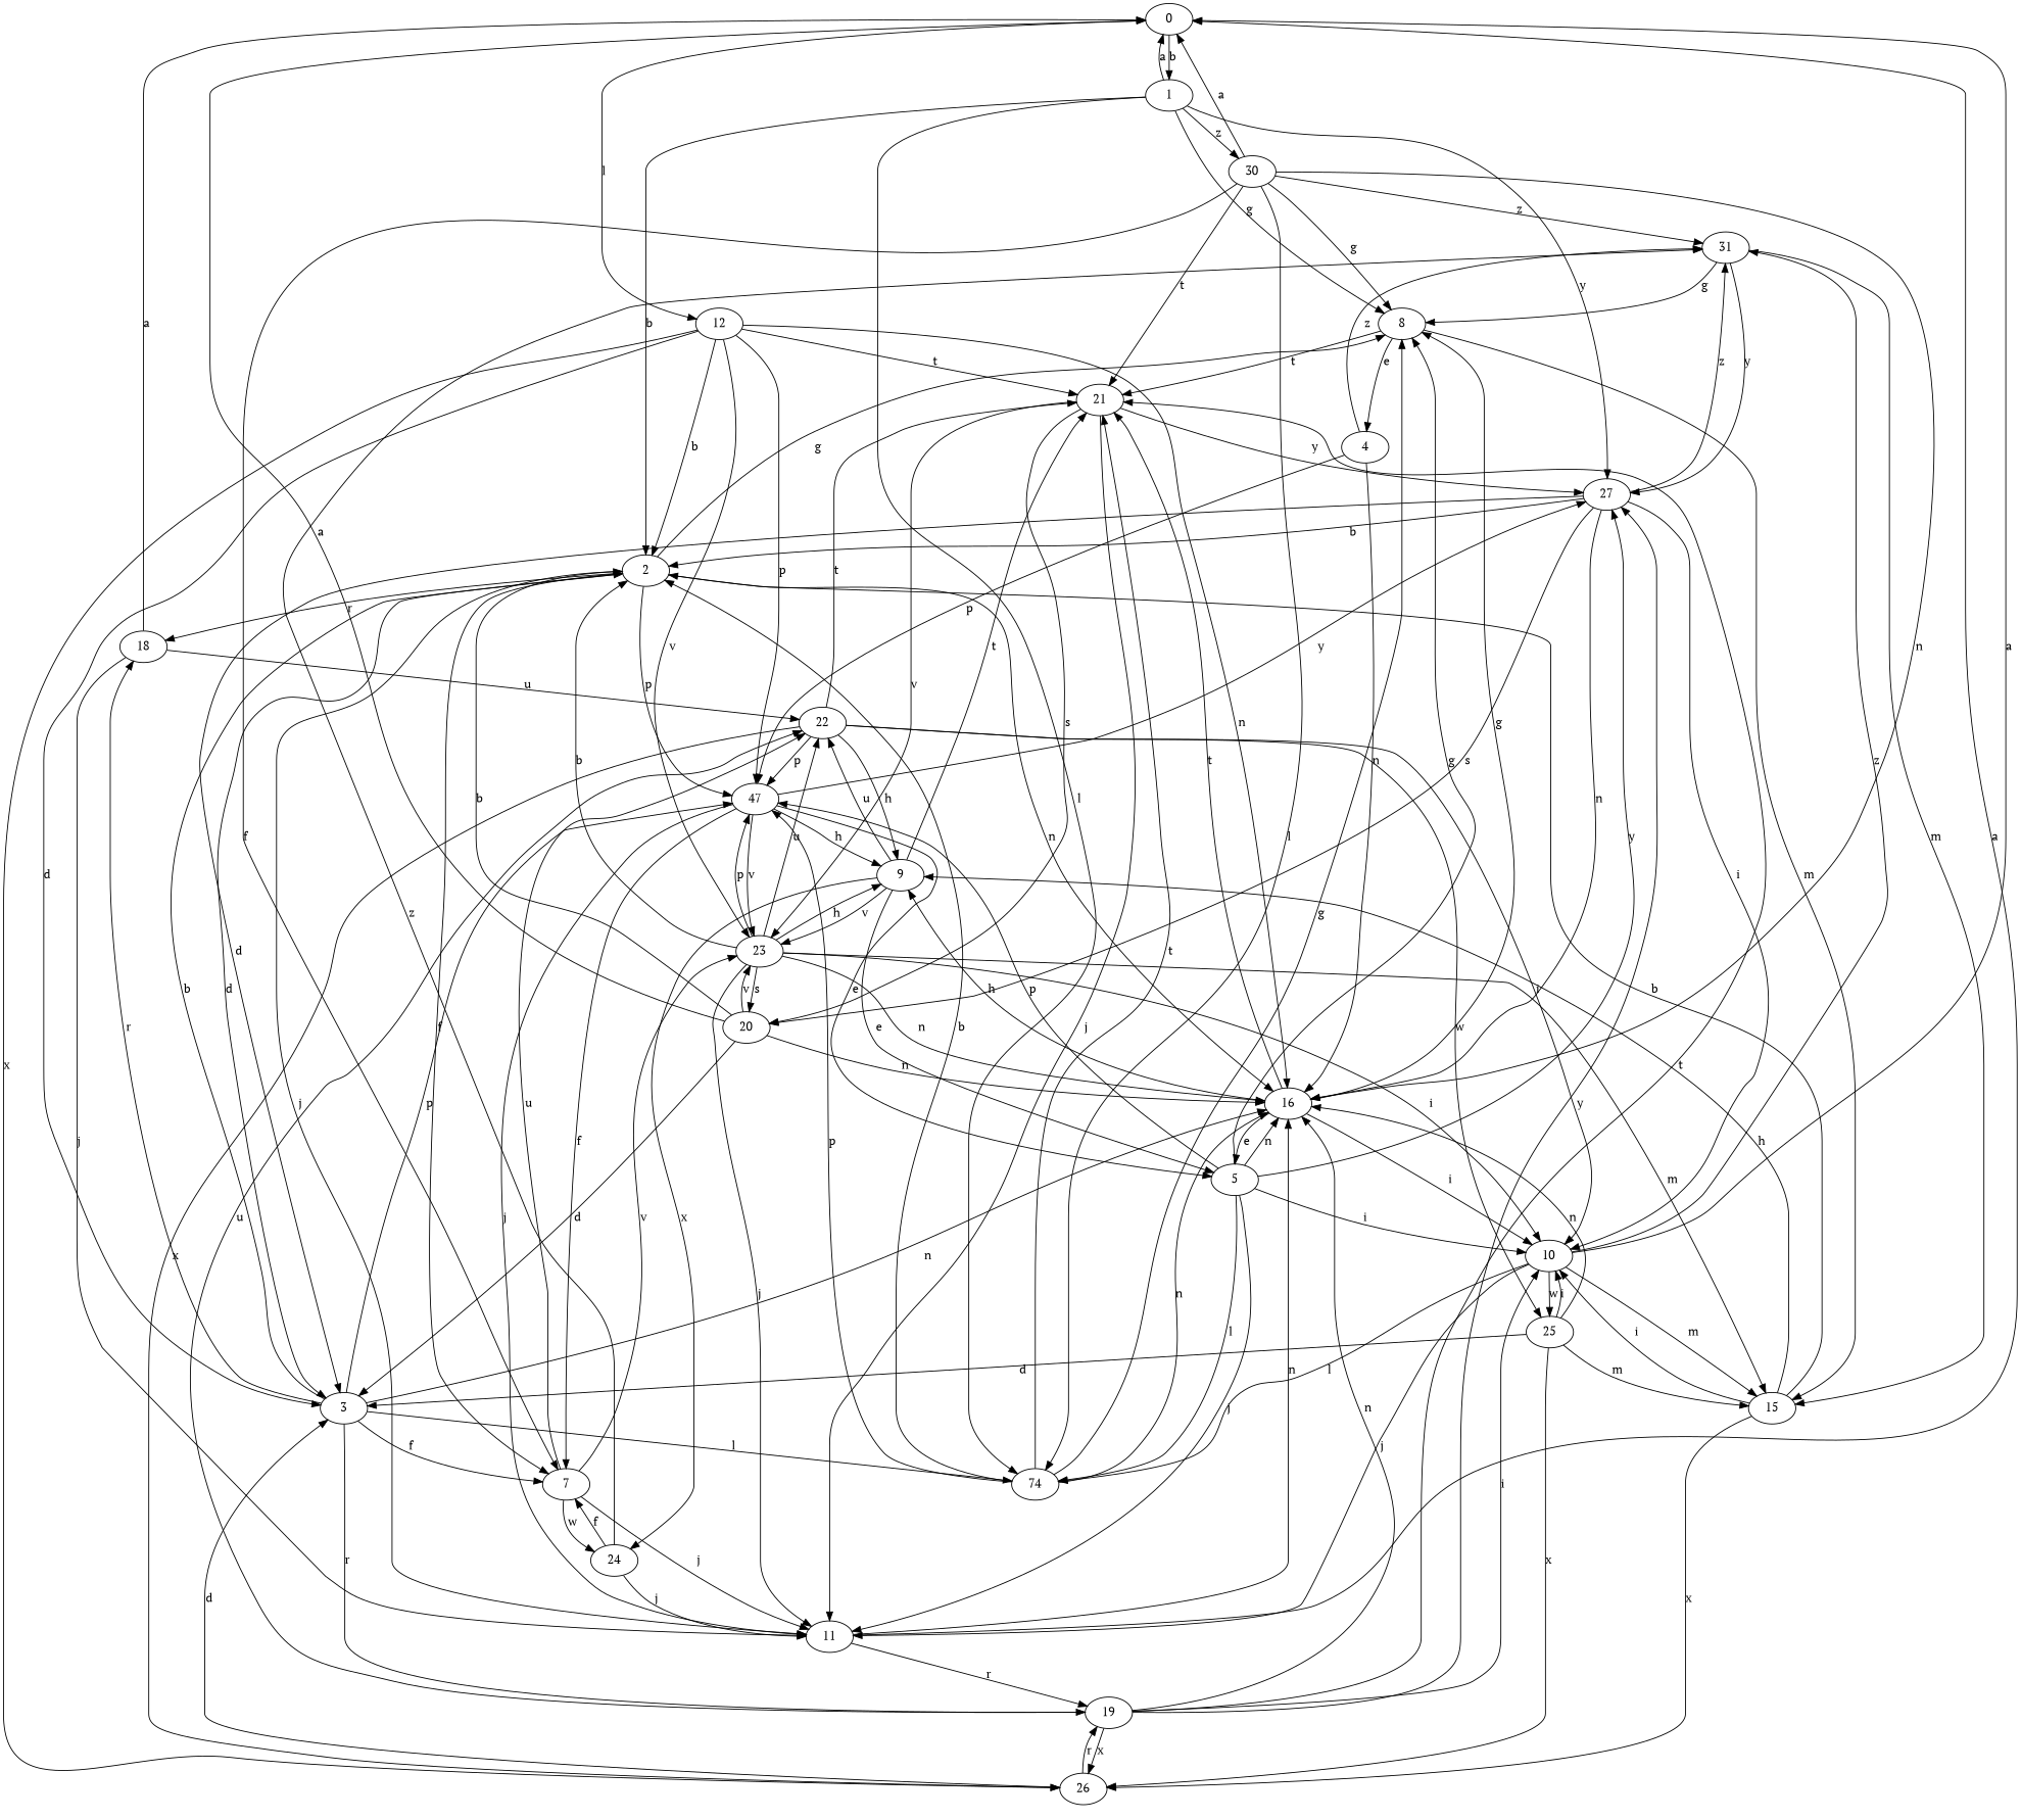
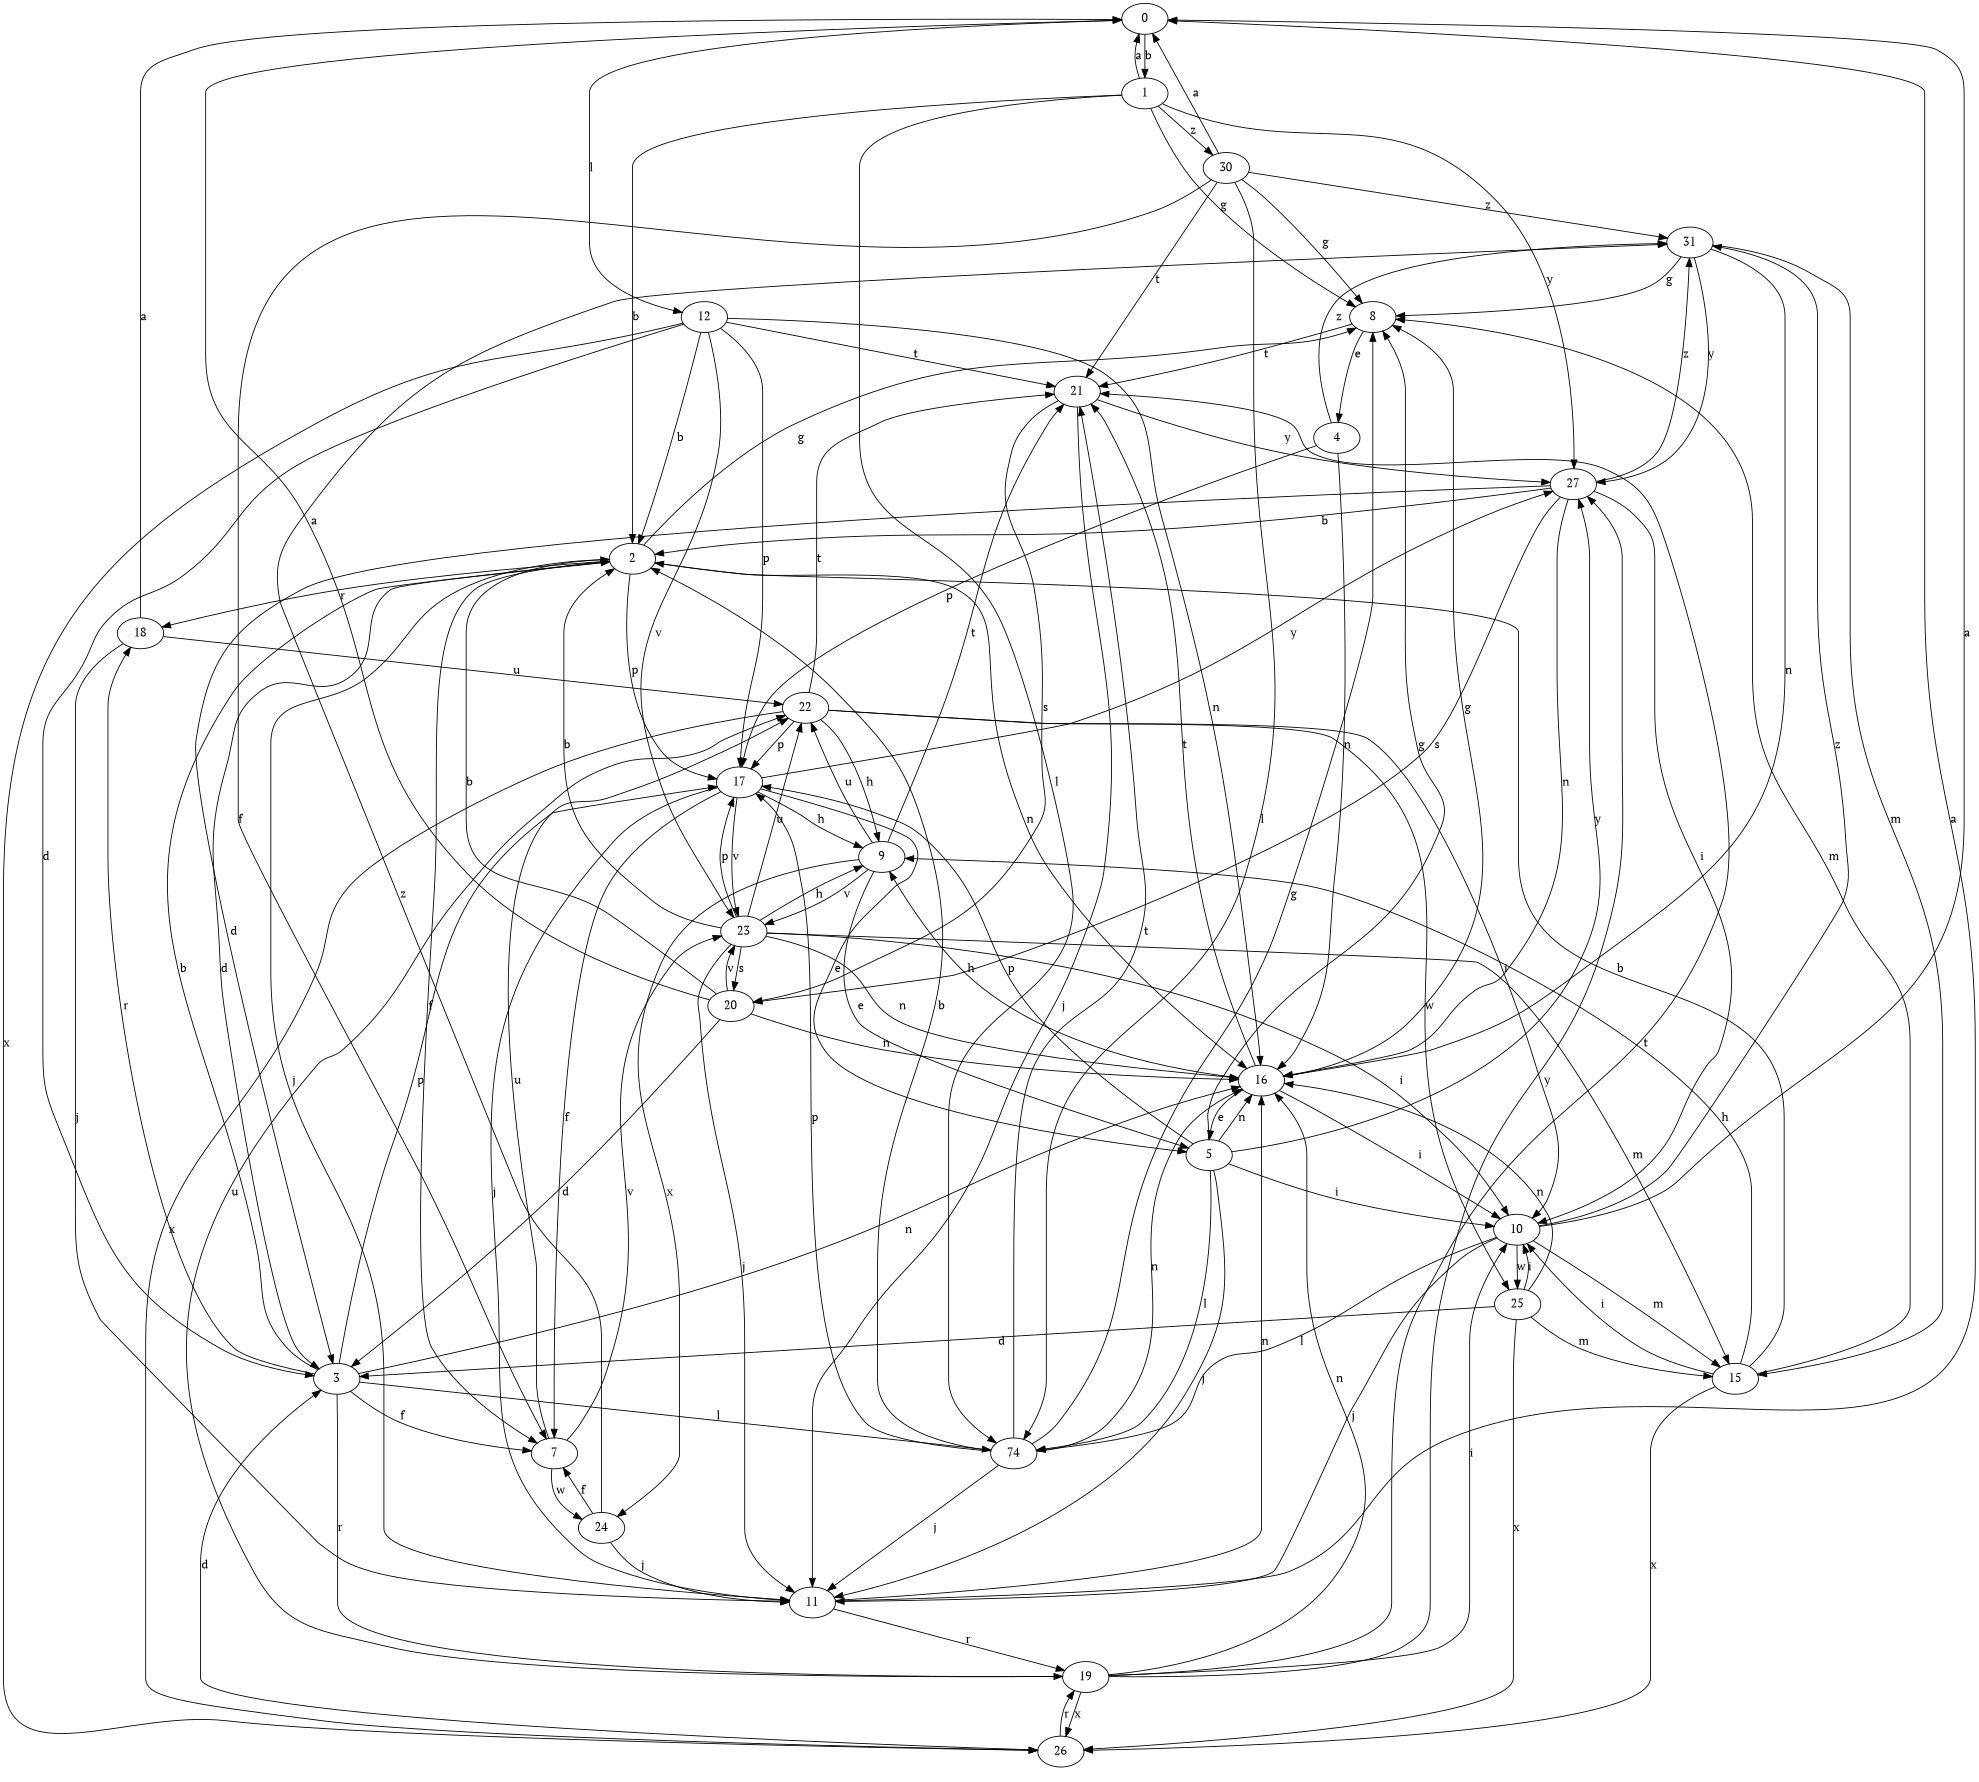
  strict digraph {
    fontname="PT Serif"
    node [fontname="PT Serif"]
    edge [fontname="PT Serif"]
    0
    1
    12
    2
    8
    n6 [label=74]
    27
    30
    3
    16
-   17 [label=47]
+   17
    23
    21
    26
    7
    11
    18
    4
    15
    31
    10
    20
    19
    22
    24
    5
    9
    25
    0 -> 1 [label=b]
    0 -> 12 [label=l]
    1 -> 0 [label=a]
    1 -> 2 [label=b]
    1 -> 8 [label=g]
    1 -> n6 [label=l]
    1 -> 27 [label=y]
    1 -> 30 [label=z]
    12 -> 2 [label=b]
    12 -> 3 [label=d]
    12 -> 16 [label=n]
    12 -> 17 [label=p]
    12 -> 23 [label=v]
    12 -> 21 [label=t]
    12 -> 26 [label=x]
    2 -> 8 [label=g]
    2 -> 3 [label=d]
    2 -> 16 [label=n]
    2 -> 17 [label=p]
    2 -> 7 [label=f]
    2 -> 11 [label=j]
    2 -> 18 [label=r]
    8 -> 21 [label=t]
    8 -> 4 [label=e]
-   8 -> 15 [label=m]
+   15 -> 8 [label=m]
    n6 -> 2 [label=b]
    n6 -> 8 [label=g]
    n6 -> 16 [label=n]
    n6 -> 17 [label=p]
    n6 -> 21 [label=t]
    27 -> 2 [label=b]
    27 -> 3 [label=d]
    27 -> 16 [label=n]
    27 -> 31 [label=z]
    27 -> 10 [label=i]
    27 -> 20 [label=s]
    30 -> 0 [label=a]
    30 -> 8 [label=g]
    30 -> n6 [label=l]
-   30 -> 16 [label=n]
+   31 -> 16 [label=n]
    30 -> 21 [label=t]
    30 -> 7 [label=f]
    30 -> 31 [label=z]
    3 -> 2 [label=b]
    3 -> n6 [label=l]
    3 -> 16 [label=n]
    3 -> 17 [label=p]
    3 -> 7 [label=f]
    3 -> 18 [label=r]
    3 -> 19 [label=r]
    16 -> 8 [label=g]
    16 -> 21 [label=t]
    16 -> 10 [label=i]
    16 -> 5 [label=e]
    16 -> 9 [label=h]
    17 -> 27 [label=y]
    17 -> 23 [label=v]
    17 -> 7 [label=f]
    17 -> 11 [label=j]
    17 -> 5 [label=e]
    17 -> 9 [label=h]
    23 -> 2 [label=b]
    23 -> 16 [label=n]
    23 -> 17 [label=p]
    23 -> 11 [label=j]
    23 -> 15 [label=m]
    23 -> 10 [label=i]
    23 -> 20 [label=s]
    23 -> 22 [label=u]
    23 -> 9 [label=h]
    21 -> 27 [label=y]
-   21 -> 23 [label=v]
    21 -> 11 [label=j]
    21 -> 20 [label=s]
    26 -> 3 [label=d]
    26 -> 19 [label=r]
    7 -> 23 [label=v]
-   7 -> 11 [label=j]
+   n6 -> 11 [label=j]
    7 -> 22 [label=u]
    7 -> 24 [label=w]
    11 -> 0 [label=a]
    11 -> 16 [label=n]
    11 -> 19 [label=r]
    18 -> 0 [label=a]
    18 -> 11 [label=j]
    18 -> 22 [label=u]
    4 -> 16 [label=n]
    4 -> 17 [label=p]
    4 -> 31 [label=z]
    15 -> 2 [label=b]
    15 -> 26 [label=x]
    15 -> 10 [label=i]
    15 -> 9 [label=h]
    31 -> 8 [label=g]
    31 -> 27 [label=y]
    31 -> 15 [label=m]
    10 -> 0 [label=a]
    10 -> n6 [label=l]
    10 -> 11 [label=j]
    10 -> 15 [label=m]
    10 -> 31 [label=z]
    10 -> 25 [label=w]
    20 -> 0 [label=a]
    20 -> 2 [label=b]
    20 -> 3 [label=d]
    20 -> 16 [label=n]
    20 -> 23 [label=v]
    19 -> 27 [label=y]
    19 -> 16 [label=n]
    19 -> 21 [label=t]
    19 -> 26 [label=x]
    19 -> 10 [label=i]
    19 -> 22 [label=u]
    22 -> 17 [label=p]
    22 -> 21 [label=t]
    22 -> 26 [label=x]
    22 -> 10 [label=i]
    22 -> 9 [label=h]
    22 -> 25 [label=w]
    24 -> 7 [label=f]
    24 -> 11 [label=j]
    24 -> 31 [label=z]
    5 -> 8 [label=g]
    5 -> n6 [label=l]
    5 -> 27 [label=y]
    5 -> 16 [label=n]
    5 -> 17 [label=p]
    5 -> 11 [label=j]
    5 -> 10 [label=i]
    9 -> 23 [label=v]
    9 -> 21 [label=t]
    9 -> 22 [label=u]
    9 -> 24 [label=x]
    9 -> 5 [label=e]
    25 -> 3 [label=d]
    25 -> 16 [label=n]
    25 -> 26 [label=x]
    25 -> 15 [label=m]
    25 -> 10 [label=i]
  }
